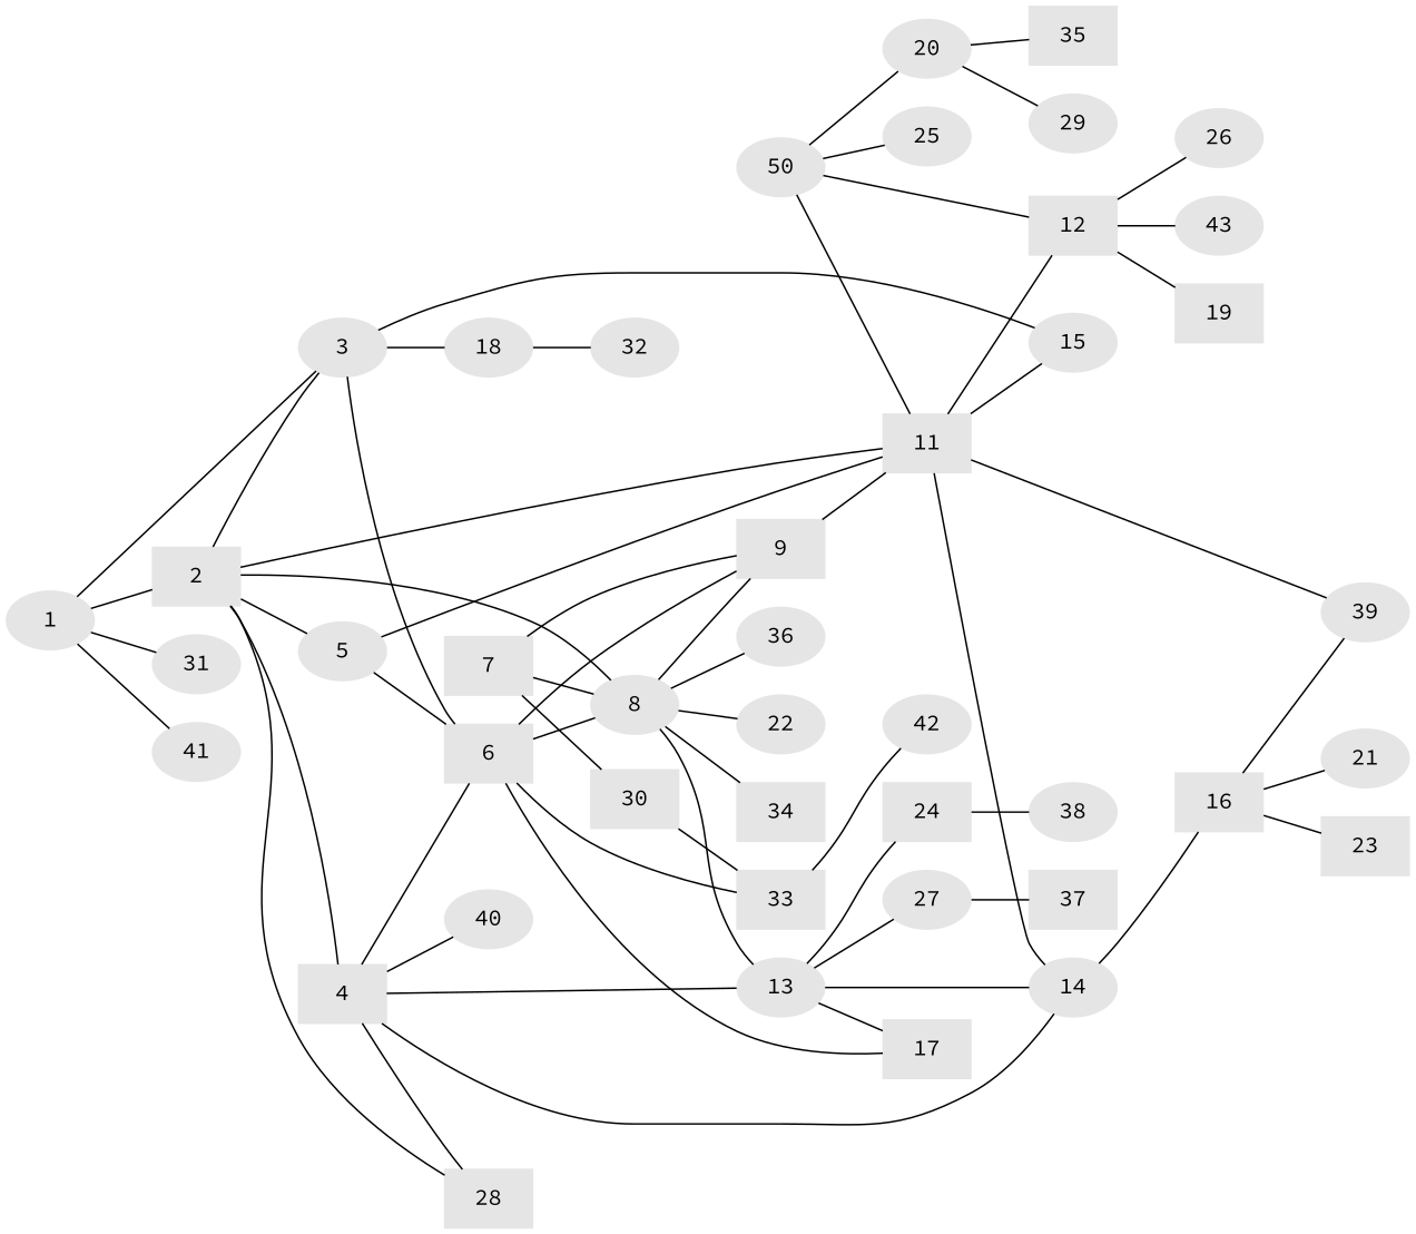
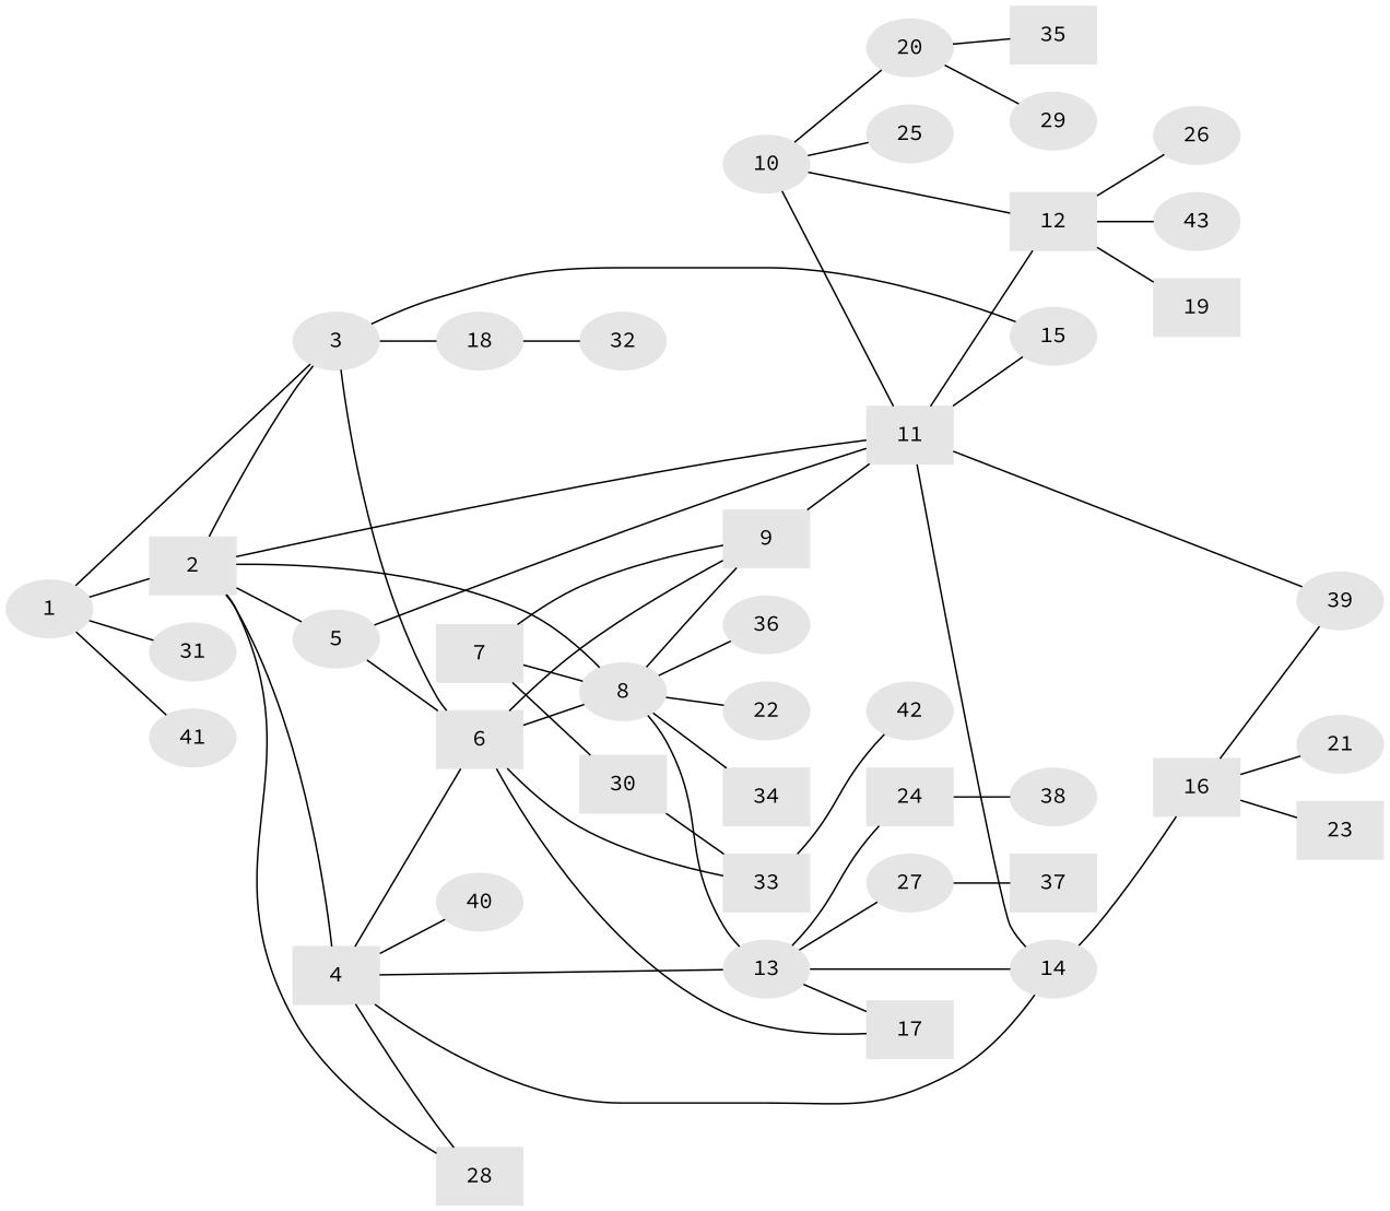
  graph {
    fontname="Source Code Pro"
    rankdir=LR
    node [color=gray90 fontname="Source Code Pro" shape=ellipse style=filled]
    edge [fontname="Source Code Pro" weight=1.0]
    2 [shape=box]
    1
    3
    31
    41
    4 [shape=box]
    5
    8
    11 [shape=box]
    28 [shape=box]
    6 [shape=box]
    15
    18
    13
    14
    40
    9 [shape=box]
    22
    34 [shape=box]
    36
    12 [shape=box]
    39
    17 [shape=box]
    33 [shape=box]
    32
    24 [shape=box]
    27
    16 [shape=box]
    42
    7 [shape=box]
    30 [shape=box]
-   10 [label=50]
+   10
    20
    25
    19 [shape=box]
    26
    43
    35 [shape=box]
    29
    38
    37 [shape=box]
    21
    23 [shape=box]
    2 -- 3
    2 -- 4
    2 -- 5
    2 -- 8
    2 -- 11
    2 -- 28
    1 -- 2
    1 -- 3
    1 -- 31
    1 -- 41
    3 -- 6
    3 -- 15
    3 -- 18
    4 -- 28
    4 -- 6
    4 -- 13
    4 -- 14 [weight=2.0]
    4 -- 40
    5 -- 11
    5 -- 6
    8 -- 13
    8 -- 9
    8 -- 22
    8 -- 34
    8 -- 36
    11 -- 15
    11 -- 14
    11 -- 12
    11 -- 39
    6 -- 8
    6 -- 9
    6 -- 17
    6 -- 33
    18 -- 32
    13 -- 14
    13 -- 17
    13 -- 24
    13 -- 27
    14 -- 16
    9 -- 11
    12 -- 19
    12 -- 26
    12 -- 43
    33 -- 42
    24 -- 38
    27 -- 37
    16 -- 39
    16 -- 21
    16 -- 23
    7 -- 8
    7 -- 9
    7 -- 30
    30 -- 33
    10 -- 11
    10 -- 12
    10 -- 20
    10 -- 25
    20 -- 35
    20 -- 29
  }
